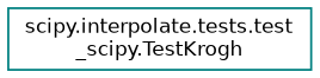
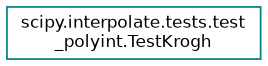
  digraph {
    rankdir=LR
-   n1 [color=teal fillcolor=white fontname=Helvetica fontsize=10 height=0.2 label="scipy.interpolate.tests.test\l_scipy.TestKrogh" shape=box style=filled width=0.4]
+   n1 [color=teal fillcolor=white fontname=Helvetica fontsize=10 height=0.2 label="scipy.interpolate.tests.test\l_polyint.TestKrogh" shape=box style=filled width=0.4]
  }
